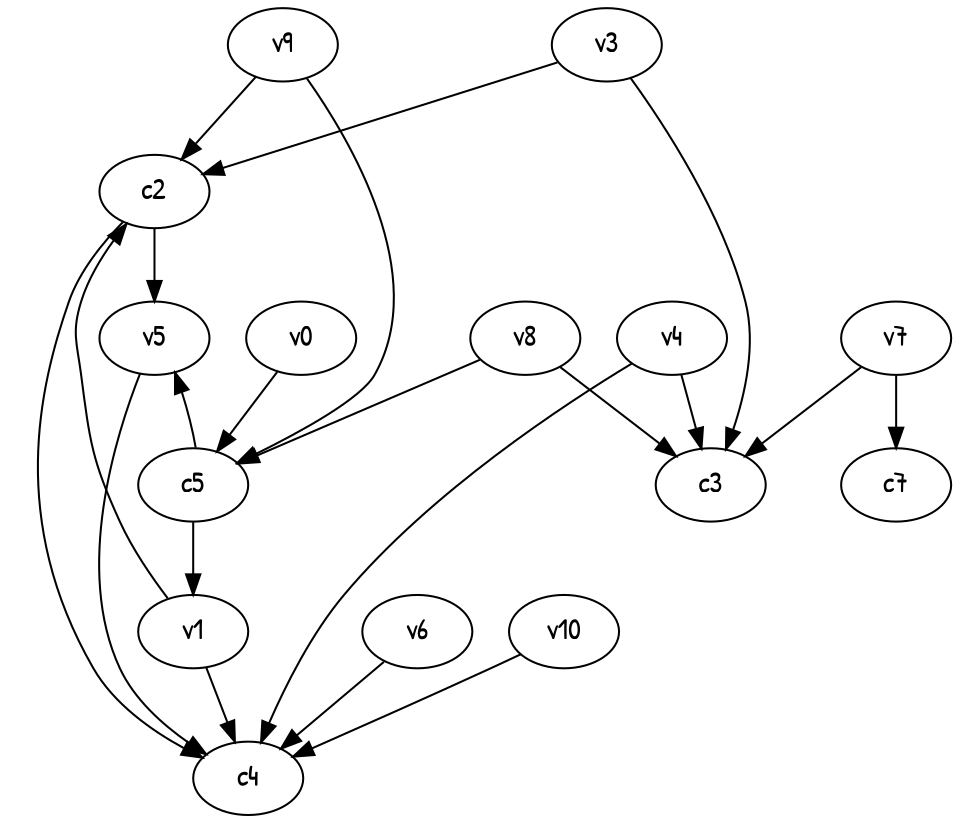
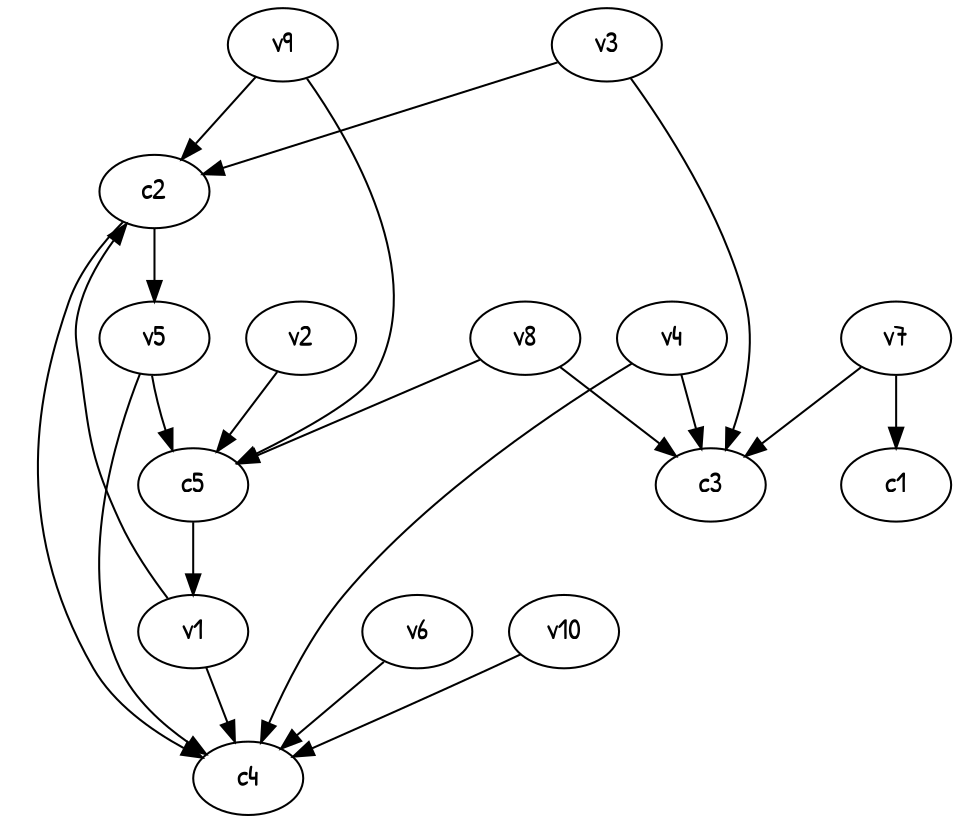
  strict digraph {
    fontname="Patrick Hand"
    node [fontname="Patrick Hand"]
    edge [fontname="Patrick Hand" weight=1]
    c2
    v5
    c4
    c5
    v1
-   v2 [label=v0]
+   v2
    v3
    c3
    v4
    v6
    v7
-   c1 [label=c7]
+   c1
    v8
    v9
    v10
    c2 -> v5
    c2 -> c4
    v5 -> c4
-   c5 -> v5
+   v5 -> c5
    c5 -> v1
    v1 -> c2
    v1 -> c4
    v2 -> c5
    v3 -> c2
    v3 -> c3
    v4 -> c4
    v4 -> c3
    v6 -> c4
    v7 -> c3
    v7 -> c1
    v8 -> c5
    v8 -> c3
    v9 -> c2
    v9 -> c5
    v10 -> c4
  }
